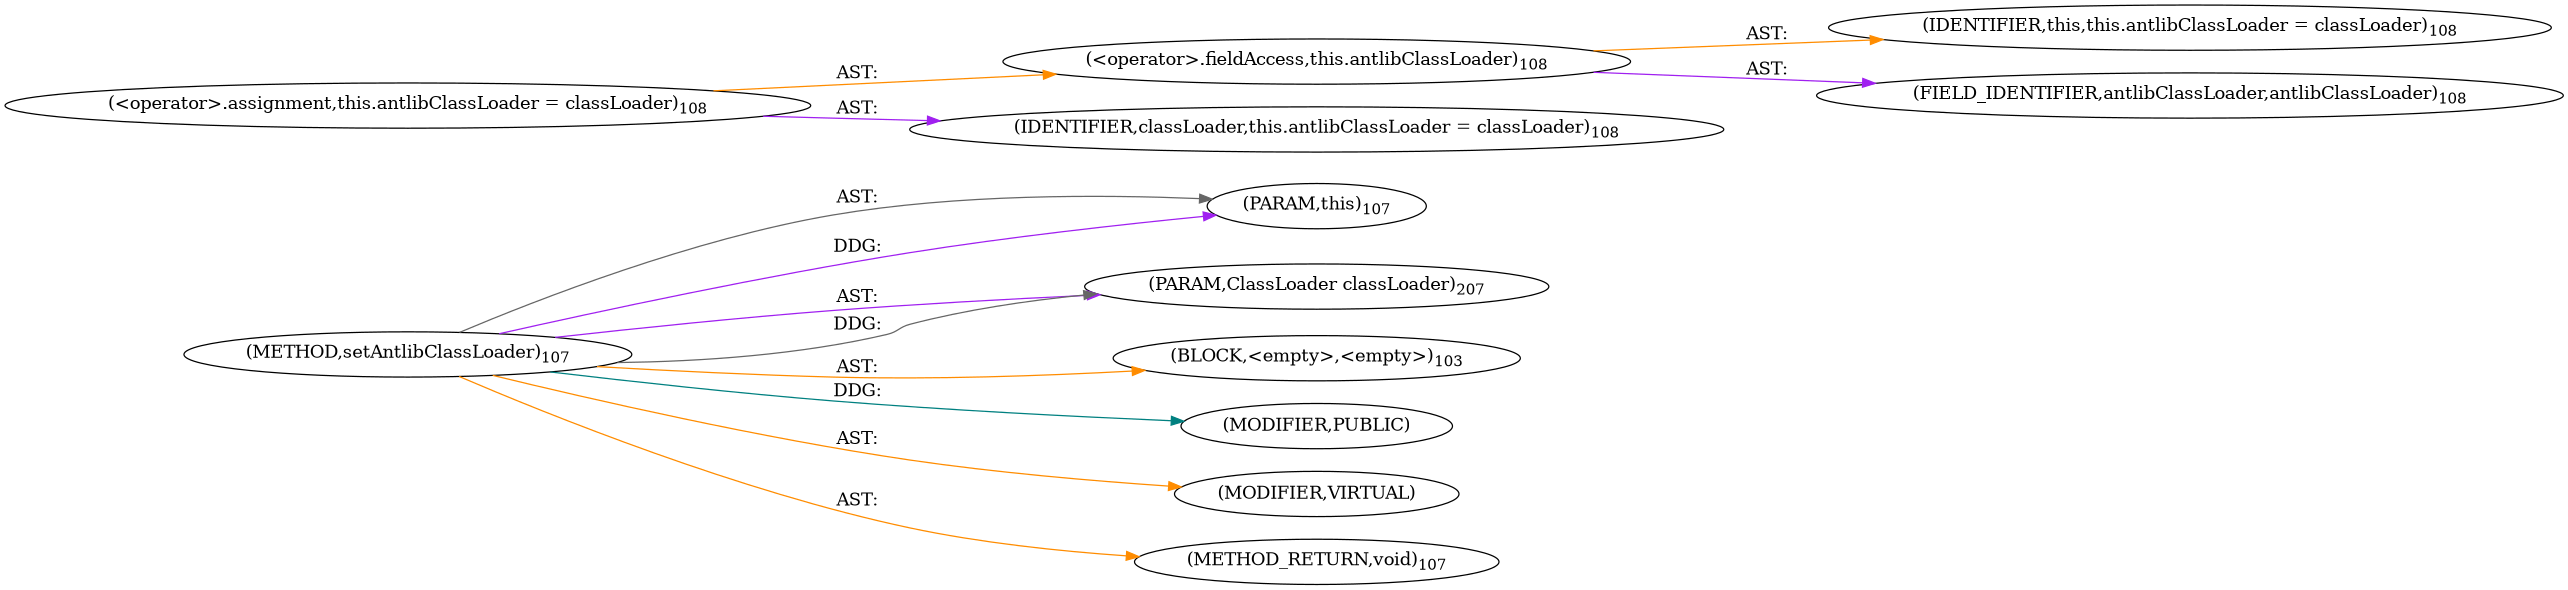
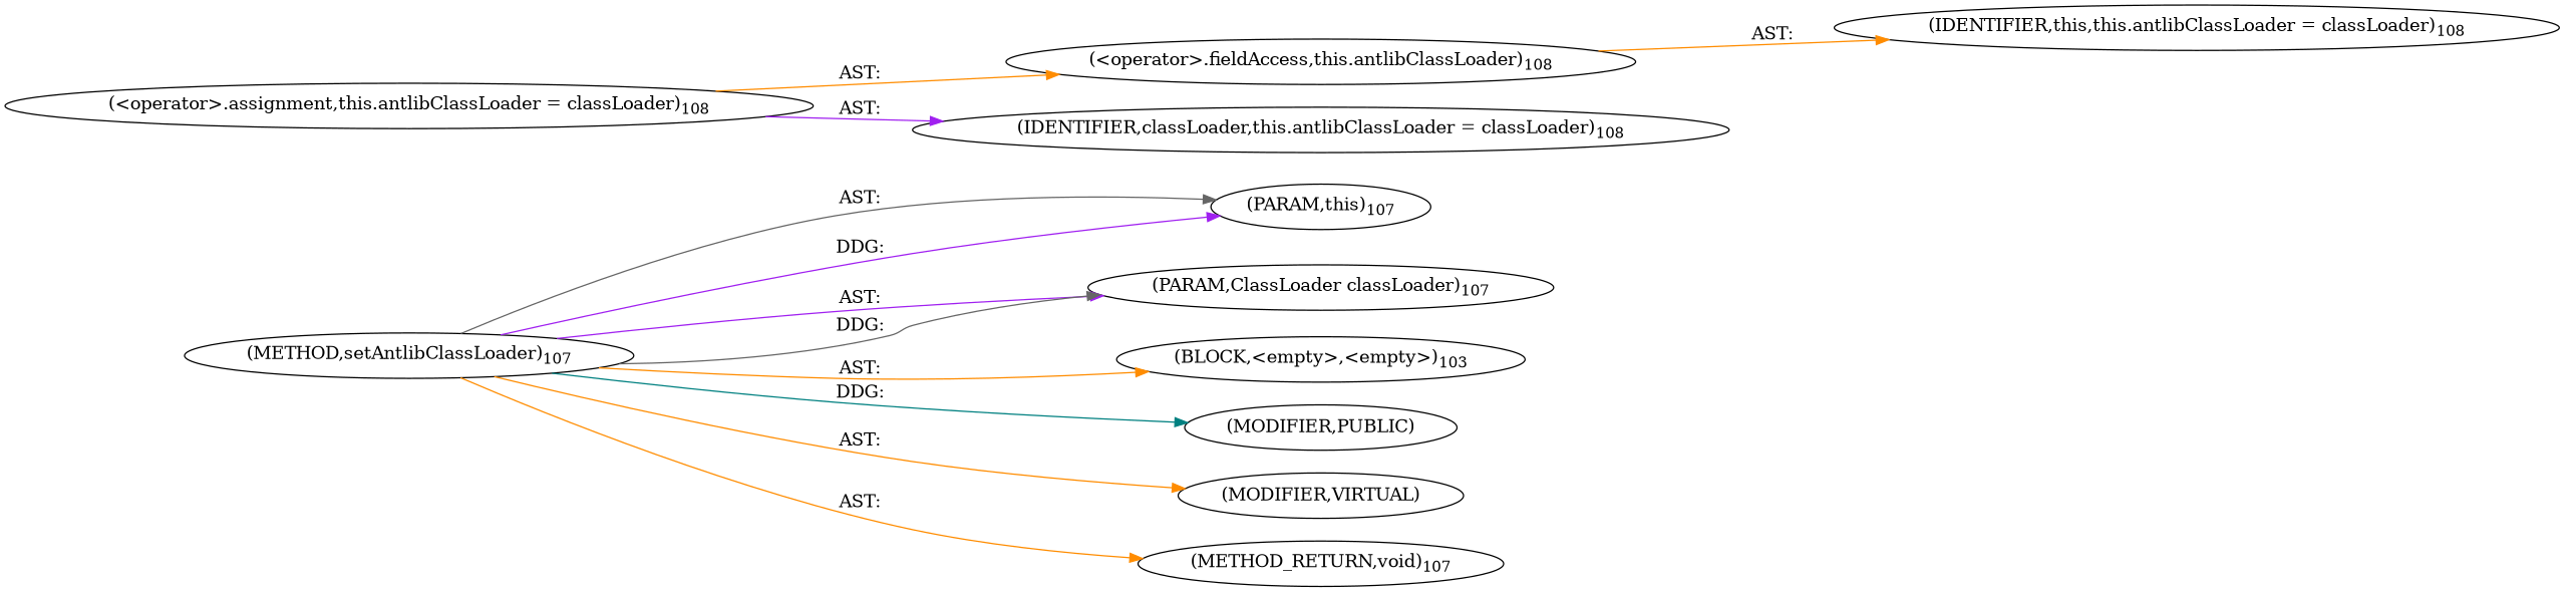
  digraph {
    rankdir=LR
    edge [color=darkorange]
    n1 [label=<(METHOD,setAntlibClassLoader)<SUB>107</SUB>>]
    n2 [label=<(PARAM,this)<SUB>107</SUB>>]
-   n3 [label=<(PARAM,ClassLoader classLoader)<SUB>207</SUB>>]
+   n3 [label=<(PARAM,ClassLoader classLoader)<SUB>107</SUB>>]
    n4 [label=<(BLOCK,&lt;empty&gt;,&lt;empty&gt;)<SUB>103</SUB>>]
    n5 [label=<(MODIFIER,PUBLIC)>]
    n6 [label=<(MODIFIER,VIRTUAL)>]
    n7 [label=<(METHOD_RETURN,void)<SUB>107</SUB>>]
    n8 [label=<(&lt;operator&gt;.assignment,this.antlibClassLoader = classLoader)<SUB>108</SUB>>]
    n9 [label=<(&lt;operator&gt;.fieldAccess,this.antlibClassLoader)<SUB>108</SUB>>]
    n10 [label=<(IDENTIFIER,classLoader,this.antlibClassLoader = classLoader)<SUB>108</SUB>>]
    n11 [label=<(IDENTIFIER,this,this.antlibClassLoader = classLoader)<SUB>108</SUB>>]
-   n12 [label=<(FIELD_IDENTIFIER,antlibClassLoader,antlibClassLoader)<SUB>108</SUB>>]
    n1 -> n2 [color=gray40 label="AST: "]
    n1 -> n2 [color=purple label="DDG: "]
    n1 -> n3 [color=purple label="AST: "]
    n1 -> n3 [color=gray40 label="DDG: "]
    n1 -> n4 [label="AST: "]
    n1 -> n5 [color=teal label="DDG: "]
    n1 -> n6 [label="AST: "]
    n1 -> n7 [label="AST: "]
    n8 -> n9 [label="AST: "]
    n8 -> n10 [color=purple label="AST: "]
    n9 -> n11 [label="AST: "]
-   n9 -> n12 [color=purple label="AST: "]
  }
